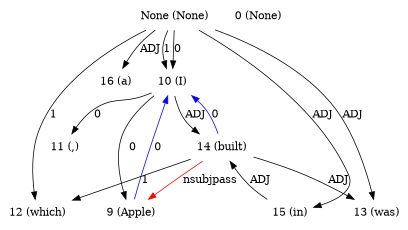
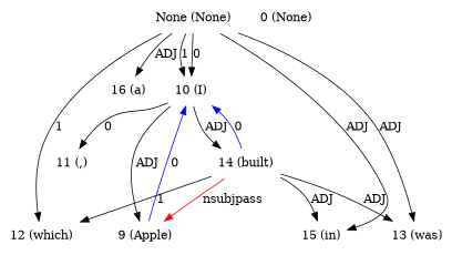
  digraph {
    node [shape=plaintext]
    edge [dir=forward]
    n1 [label="None (None)"]
    n2 [label="10 (I)"]
    n3 [label="16 (a)"]
    n4 [label="12 (which)"]
    n5 [label="15 (in)"]
    n6 [label="13 (was)"]
    n7 [label="9 (Apple)"]
    n8 [label="14 (built)"]
    n9 [label="11 (,)"]
    n10 [label="0 (None)"]
    n1 -> n2 [label=1]
    n1 -> n2 [label=0]
    n1 -> n3 [label=ADJ]
    n1 -> n4 [label=1]
    n1 -> n5 [label=ADJ]
    n1 -> n6 [label=ADJ]
-   n2 -> n7 [label=0]
+   n2 -> n7 [label=ADJ]
    n2 -> n8 [label=ADJ]
    n2 -> n9 [label=0]
    n7 -> n2 [color=blue label=0]
    n8 -> n2 [color=blue label=0]
    n8 -> n4 [label=1]
-   n5 -> n8 [label=ADJ]
+   n8 -> n5 [label=ADJ]
    n8 -> n6 [label=ADJ]
    n8 -> n7 [color=red label=nsubjpass]
  }
